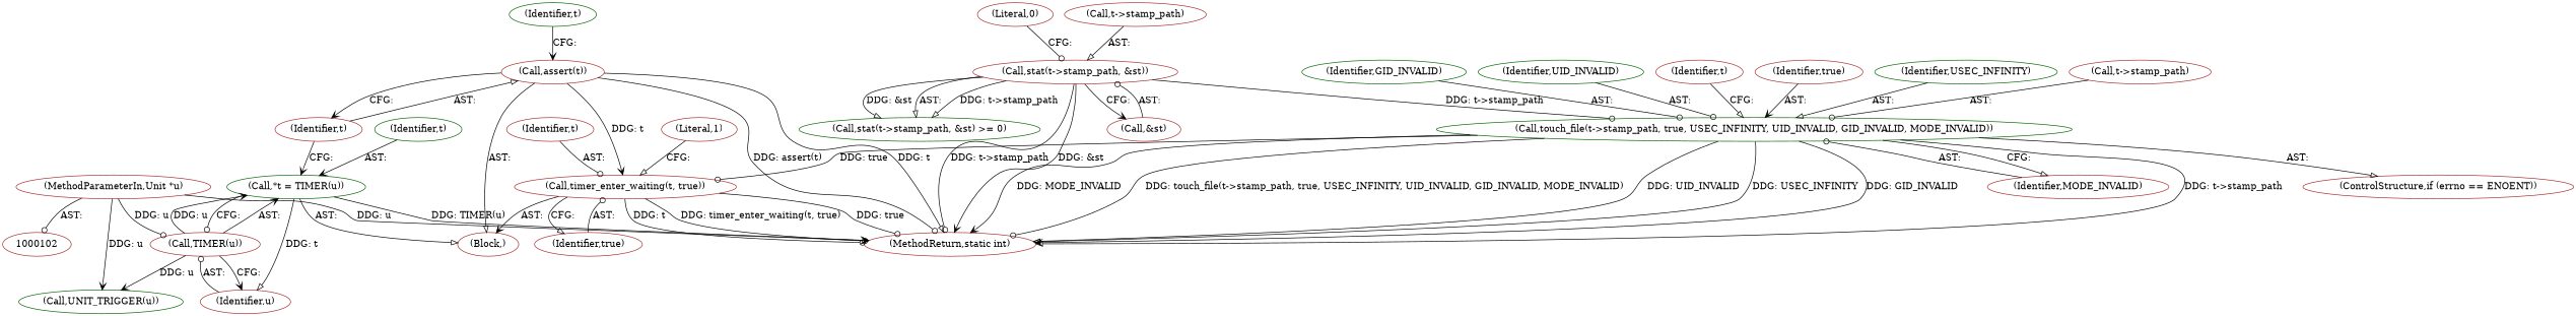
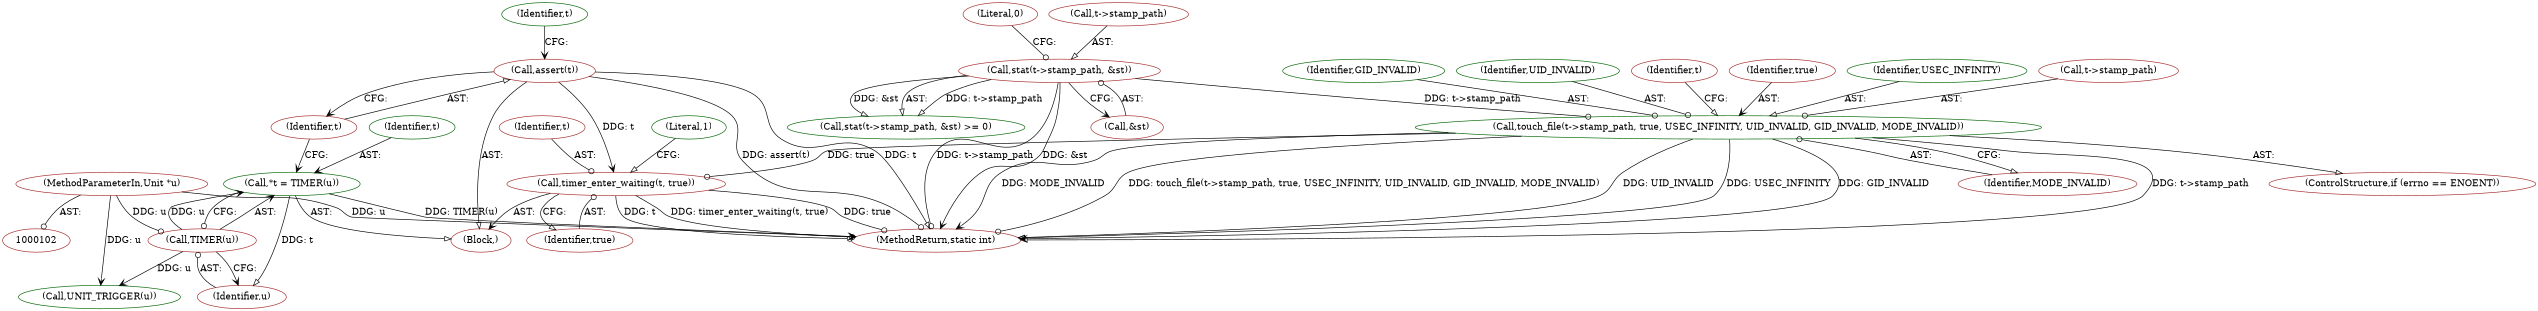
  digraph {
    node [color=brown]
    edge [arrowhead=odot]
    n1 [label="(Call,timer_enter_waiting(t, true))"]
    n2 [label="(Identifier,true)"]
    n3 [label="(MethodReturn,static int)"]
    n4 [label="(Block,)"]
    n5 [label="(Call,assert(t))"]
    n6 [label="(Identifier,t)"]
    n7 [color=darkgreen label="(Call,*t = TIMER(u))"]
    n8 [label="(Call,TIMER(u))"]
    n9 [label="(Identifier,u)"]
    n10 [color=darkgreen label="(Call,UNIT_TRIGGER(u))"]
    n11 [label="(MethodParameterIn,Unit *u)"]
    1000102
    n13 [color=darkgreen label="(Call,touch_file(t->stamp_path, true, USEC_INFINITY, UID_INVALID, GID_INVALID, MODE_INVALID))"]
    n14 [label="(Identifier,MODE_INVALID)"]
    n15 [label="(ControlStructure,if (errno == ENOENT))"]
    n16 [label="(Call,stat(t->stamp_path, &st))"]
    n17 [color=darkgreen label="(Call,stat(t->stamp_path, &st) >= 0)"]
    n18 [label="(Call,&st)"]
-   n19 [label="(Literal,1)"]
+   n19 [color=darkgreen label="(Literal,1)"]
    n20 [label="(Identifier,true)"]
    n21 [color=darkgreen label="(Identifier,USEC_INFINITY)"]
    n22 [label="(Call,t->stamp_path)"]
    n23 [label="(Identifier,t)"]
    n24 [color=darkgreen label="(Identifier,t)"]
    n25 [color=darkgreen label="(Identifier,GID_INVALID)"]
    n26 [color=darkgreen label="(Identifier,t)"]
    n27 [color=darkgreen label="(Identifier,UID_INVALID)"]
    n28 [label="(Call,t->stamp_path)"]
    n29 [label="(Identifier,t)"]
    n30 [label="(Literal,0)"]
    n1 -> n2 [arrowhead=onormal label="CFG: "]
    n1 -> n3 [label="DDG: t"]
    n1 -> n3 [label="DDG: timer_enter_waiting(t, true)"]
    n1 -> n3 [label="DDG: true"]
    n1 -> n4 [arrowhead=vee label="AST: "]
    n2 -> n1 [label="AST: "]
    n5 -> n1 [arrowhead=vee label="DDG: t"]
    n5 -> n3 [arrowhead=onormal label="DDG: t"]
    n5 -> n3 [label="DDG: assert(t)"]
    n5 -> n4 [arrowhead=onormal label="AST: "]
    n5 -> n6 [arrowhead=vee label="CFG: "]
    n6 -> n5 [arrowhead=onormal label="AST: "]
    n6 -> n7 [arrowhead=vee label="CFG: "]
    n7 -> n3 [arrowhead=vee label="DDG: TIMER(u)"]
    n7 -> n4 [arrowhead=onormal label="AST: "]
    n7 -> n8 [label="CFG: "]
    n7 -> n9 [arrowhead=onormal label="DDG: t"]
    n8 -> n7 [arrowhead=vee label="AST: "]
    n8 -> n7 [arrowhead=vee label="DDG: u"]
    n8 -> n9 [arrowhead=vee label="CFG: "]
    n8 -> n10 [arrowhead=vee label="DDG: u"]
    n9 -> n8 [label="AST: "]
    n11 -> n3 [arrowhead=vee label="DDG: u"]
    n11 -> n8 [label="DDG: u"]
    n11 -> n10 [arrowhead=vee label="DDG: u"]
    n11 -> 1000102 [label="AST: "]
    n13 -> n1 [label="DDG: true"]
    n13 -> n3 [arrowhead=vee label="DDG: MODE_INVALID"]
    n13 -> n3 [label="DDG: touch_file(t->stamp_path, true, USEC_INFINITY, UID_INVALID, GID_INVALID, MODE_INVALID)"]
    n13 -> n3 [arrowhead=onormal label="DDG: UID_INVALID"]
    n13 -> n3 [arrowhead=onormal label="DDG: USEC_INFINITY"]
    n13 -> n3 [arrowhead=vee label="DDG: GID_INVALID"]
    n13 -> n3 [arrowhead=onormal label="DDG: t->stamp_path"]
    n13 -> n14 [arrowhead=onormal label="CFG: "]
    n13 -> n15 [arrowhead=onormal label="AST: "]
    n14 -> n13 [label="AST: "]
    n16 -> n3 [label="DDG: t->stamp_path"]
    n16 -> n3 [arrowhead=vee label="DDG: &st"]
    n16 -> n13 [label="DDG: t->stamp_path"]
    n16 -> n17 [arrowhead=onormal label="AST: "]
    n16 -> n17 [arrowhead=onormal label="DDG: t->stamp_path"]
    n16 -> n17 [arrowhead=onormal label="DDG: &st"]
    n16 -> n18 [arrowhead=vee label="CFG: "]
    n18 -> n16 [label="AST: "]
    n19 -> n1 [arrowhead=onormal label="CFG: "]
    n20 -> n13 [arrowhead=vee label="AST: "]
    n21 -> n13 [arrowhead=onormal label="AST: "]
    n22 -> n13 [label="AST: "]
    n23 -> n1 [label="AST: "]
    n24 -> n5 [arrowhead=vee label="CFG: "]
    n25 -> n13 [label="AST: "]
    n26 -> n7 [arrowhead=vee label="AST: "]
    n27 -> n13 [label="AST: "]
    n28 -> n16 [arrowhead=onormal label="AST: "]
    n29 -> n13 [arrowhead=onormal label="CFG: "]
    n30 -> n16 [label="CFG: "]
  }
